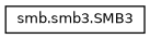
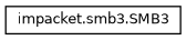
  digraph {
    rankdir=LR
-   n1 [color=black fillcolor=white fontname=Helvetica fontsize=10 height=0.2 label="smb.smb3.SMB3" shape=record style=filled width=0.4]
+   n1 [color=black fillcolor=white fontname=Helvetica fontsize=10 height=0.2 label="impacket.smb3.SMB3" shape=record style=filled width=0.4]
  }
